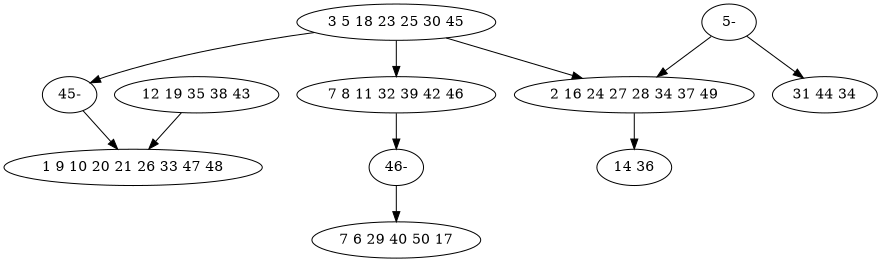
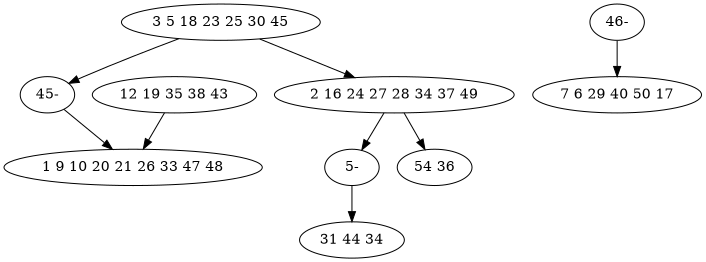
  digraph {
    n1 [label="3 5 18 23 25 30 45"]
    n2 [label="45-"]
    n3 [label="2 16 24 27 28 34 37 49"]
-   n4 [label="7 8 11 32 39 42 46"]
    n5 [label="1 9 10 20 21 26 33 47 48"]
    n6 [label="5-"]
-   n7 [label="14 36"]
+   n7 [label="54 36"]
    n8 [label="46-"]
    n9 [label="31 44 34"]
    n10 [label="7 6 29 40 50 17"]
    n11 [label="12 19 35 38 43"]
    n1 -> n2
    n1 -> n3
-   n1 -> n4
    n2 -> n5
-   n6 -> n3
+   n3 -> n6
    n3 -> n7
-   n4 -> n8
    n6 -> n9
    n8 -> n10
    n11 -> n5
  }
